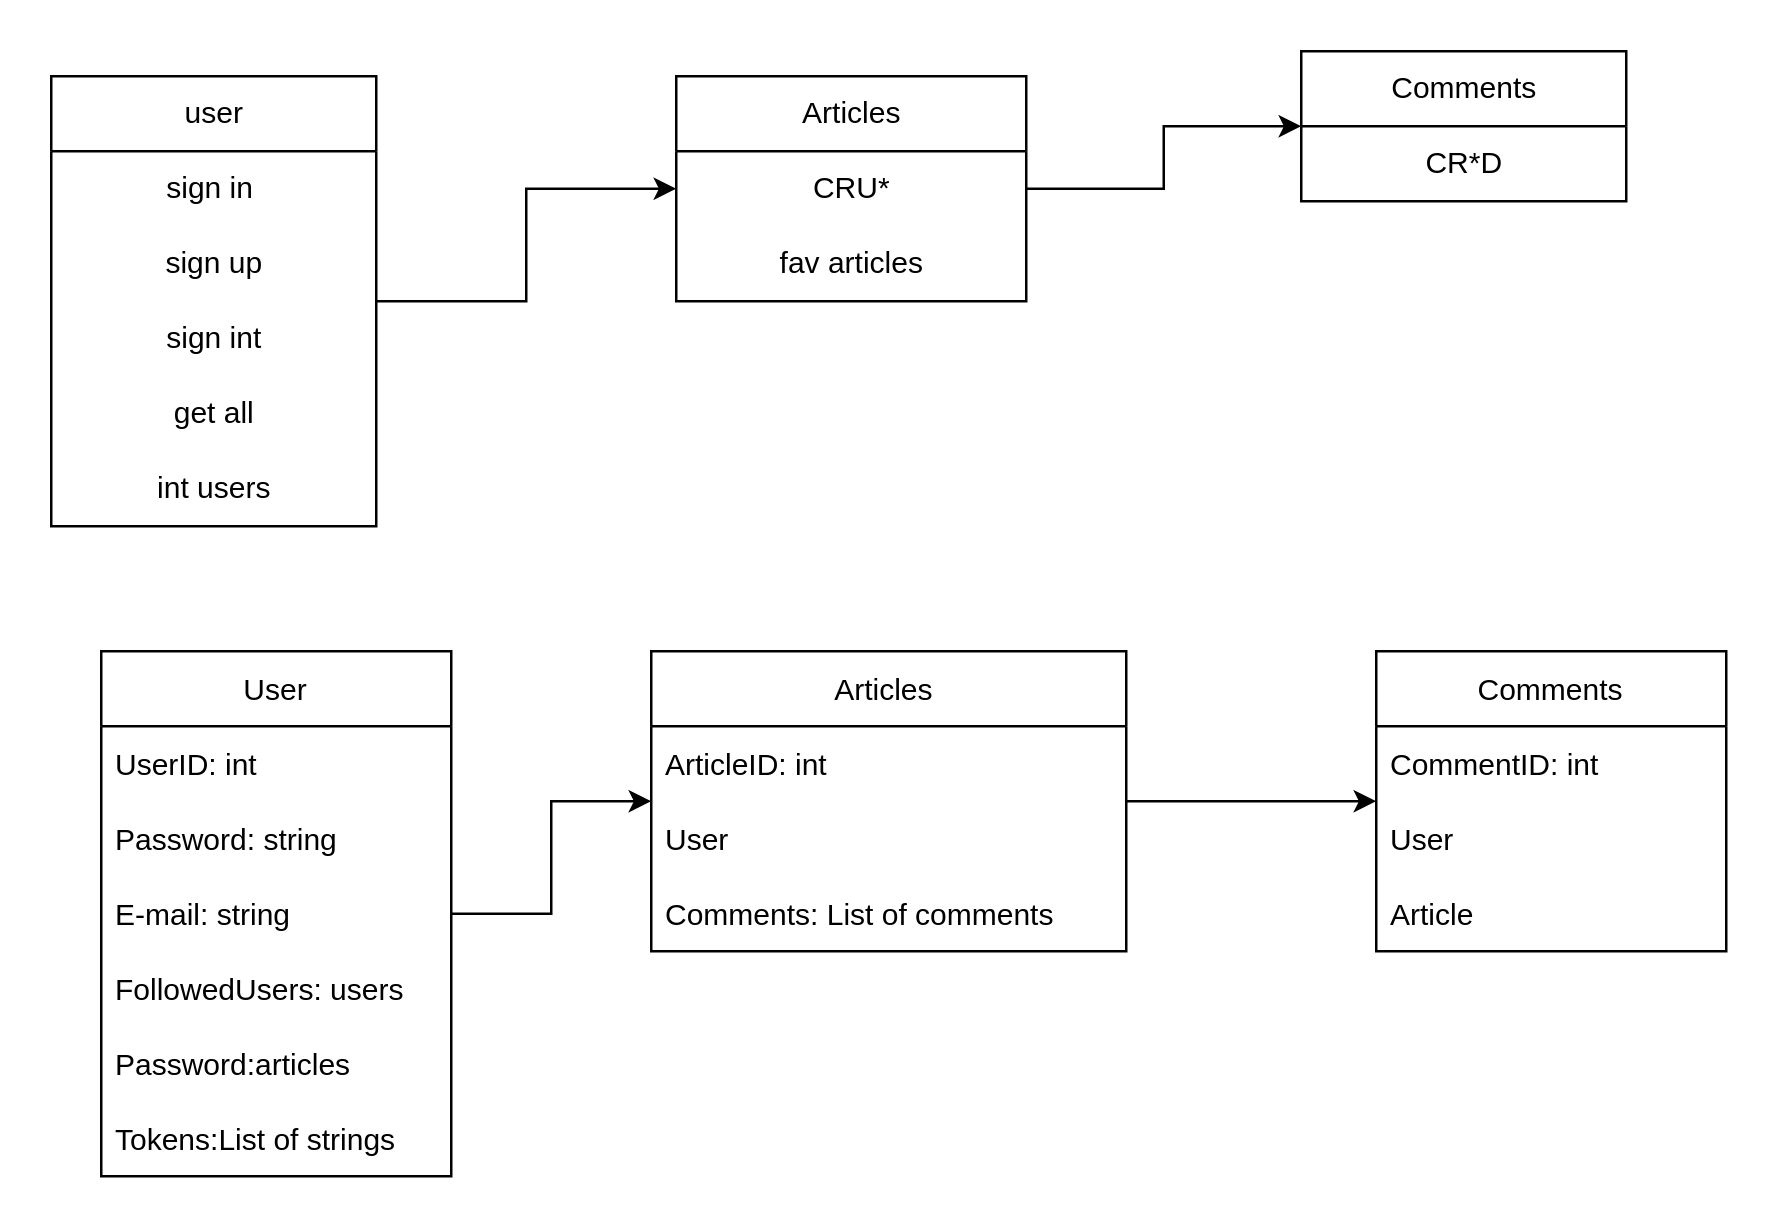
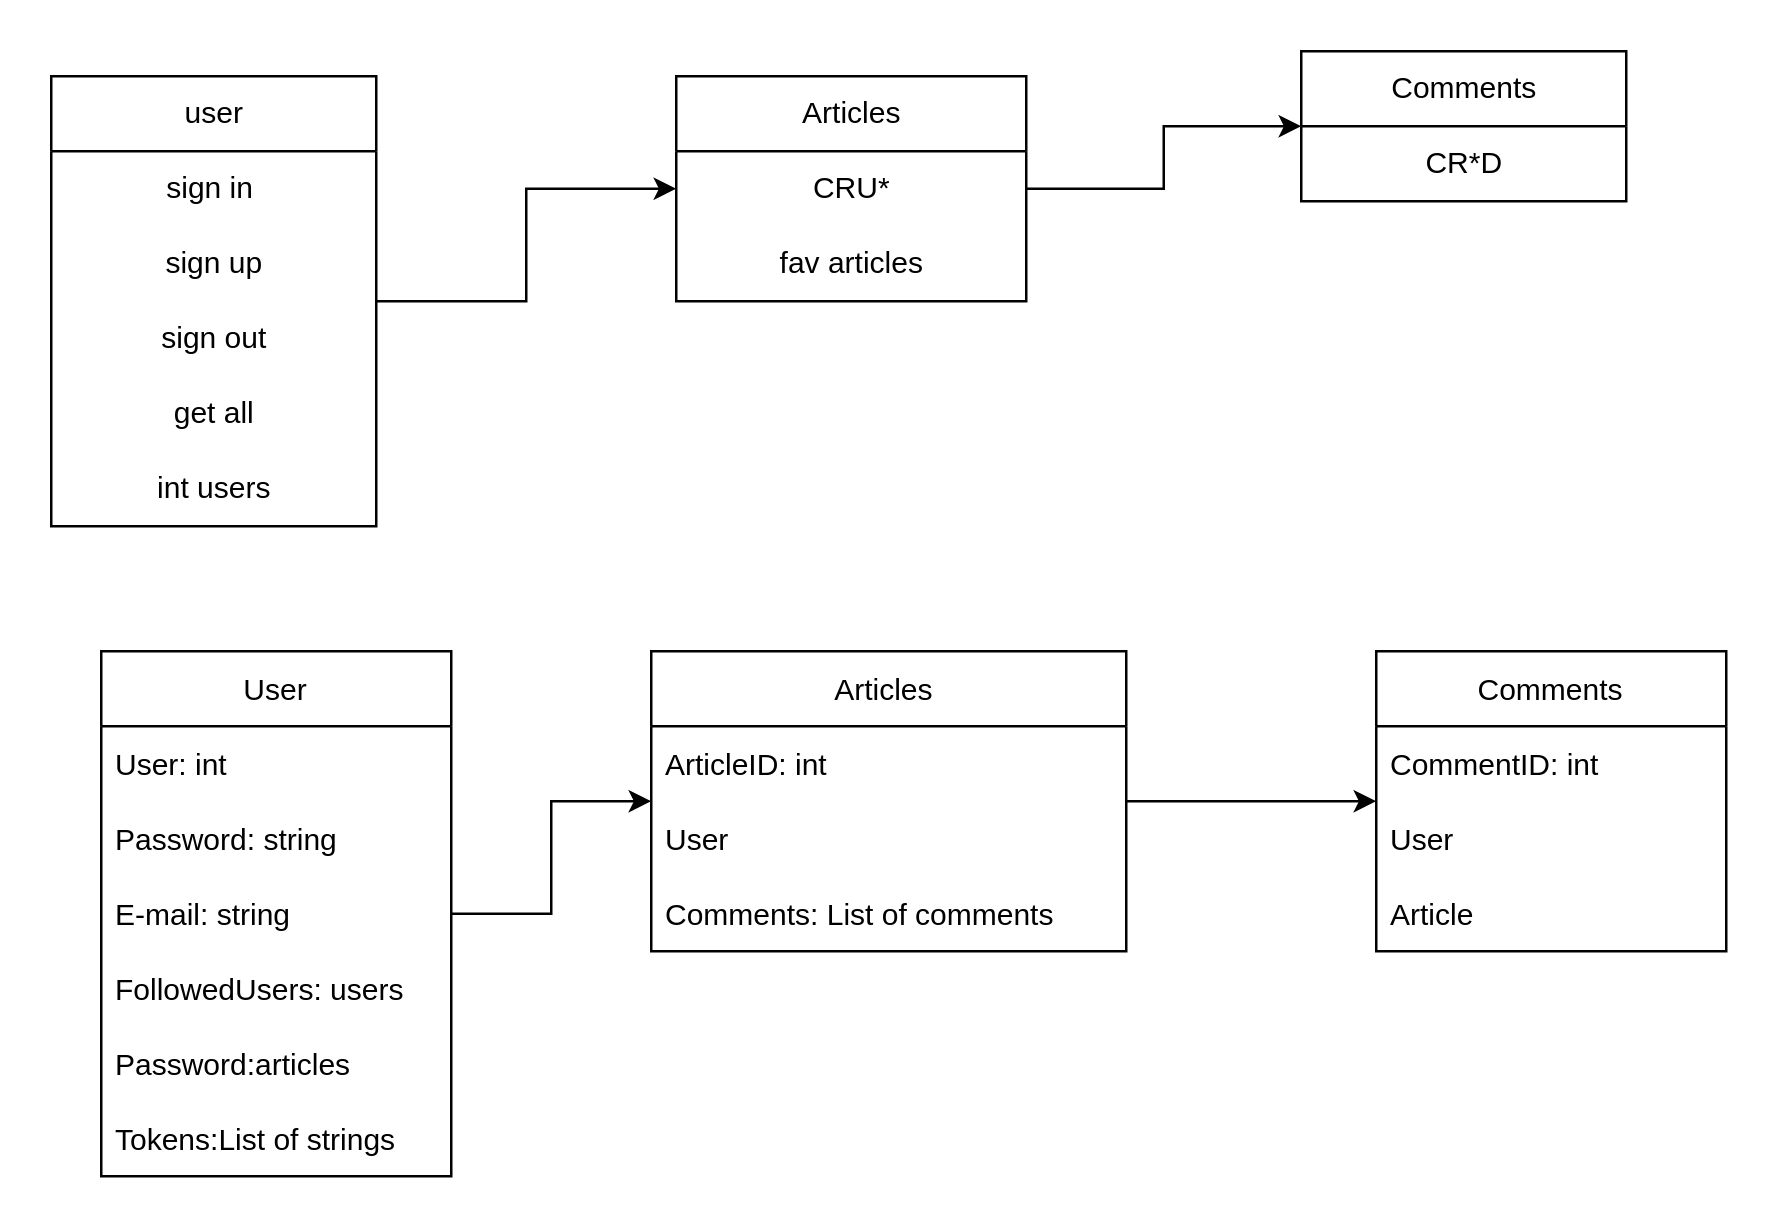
  <mxCell id="0" />
  <mxCell id="1" parent="0" />
  <mxCell id="2" value="" style="edgeStyle=orthogonalEdgeStyle;rounded=0;orthogonalLoop=1;jettySize=auto;html=1;" edge="1" parent="1" source="3" target="10"><mxGeometry relative="1" as="geometry" /></mxCell>
  <mxCell id="3" value="user" style="swimlane;fontStyle=0;childLayout=stackLayout;horizontal=1;startSize=30;horizontalStack=0;resizeParent=1;resizeParentMax=0;resizeLast=0;collapsible=1;marginBottom=0;fontFamily=Helvetica;fontSize=12;fontColor=default;align=center;strokeColor=default;fillColor=default;html=1;" vertex="1" parent="1"><mxGeometry x="20" y="30" width="130" height="180" as="geometry" /></mxCell>
  <mxCell id="4" value="sign in&amp;nbsp;" style="text;html=1;align=center;verticalAlign=middle;resizable=0;points=[];autosize=1;strokeColor=none;fillColor=none;" vertex="1" parent="3"><mxGeometry y="30" width="130" height="30" as="geometry" /></mxCell>
  <mxCell id="5" value="sign up" style="text;html=1;align=center;verticalAlign=middle;resizable=0;points=[];autosize=1;strokeColor=none;fillColor=none;" vertex="1" parent="3"><mxGeometry y="60" width="130" height="30" as="geometry" /></mxCell>
- <mxCell id="6" value="sign int" style="text;html=1;align=center;verticalAlign=middle;resizable=0;points=[];autosize=1;strokeColor=none;fillColor=none;" vertex="1" parent="3"><mxGeometry y="90" width="130" height="30" as="geometry" /></mxCell>
+ <mxCell id="6" value="sign out" style="text;html=1;align=center;verticalAlign=middle;resizable=0;points=[];autosize=1;strokeColor=none;fillColor=none;" vertex="1" parent="3"><mxGeometry y="90" width="130" height="30" as="geometry" /></mxCell>
  <mxCell id="7" value="get all" style="text;html=1;align=center;verticalAlign=middle;resizable=0;points=[];autosize=1;strokeColor=none;fillColor=none;" vertex="1" parent="3"><mxGeometry y="120" width="130" height="30" as="geometry" /></mxCell>
  <mxCell id="8" value="int users" style="text;html=1;align=center;verticalAlign=middle;resizable=0;points=[];autosize=1;strokeColor=none;fillColor=none;" vertex="1" parent="3"><mxGeometry y="150" width="130" height="30" as="geometry" /></mxCell>
  <mxCell id="9" value="" style="edgeStyle=orthogonalEdgeStyle;rounded=0;orthogonalLoop=1;jettySize=auto;html=1;" edge="1" parent="1" source="10" target="13"><mxGeometry relative="1" as="geometry" /></mxCell>
  <mxCell id="10" value="Articles" style="swimlane;fontStyle=0;childLayout=stackLayout;horizontal=1;startSize=30;horizontalStack=0;resizeParent=1;resizeParentMax=0;resizeLast=0;collapsible=1;marginBottom=0;fontFamily=Helvetica;fontSize=12;fontColor=default;align=center;strokeColor=default;fillColor=default;html=1;" vertex="1" parent="1"><mxGeometry x="270" y="30" width="140" height="90" as="geometry" /></mxCell>
  <mxCell id="11" value="CRU*" style="text;html=1;align=center;verticalAlign=middle;resizable=0;points=[];autosize=1;strokeColor=none;fillColor=none;" vertex="1" parent="10"><mxGeometry y="30" width="140" height="30" as="geometry" /></mxCell>
  <mxCell id="12" value="fav articles" style="text;html=1;align=center;verticalAlign=middle;resizable=0;points=[];autosize=1;strokeColor=none;fillColor=none;" vertex="1" parent="10"><mxGeometry y="60" width="140" height="30" as="geometry" /></mxCell>
  <mxCell id="13" value="Comments" style="swimlane;fontStyle=0;childLayout=stackLayout;horizontal=1;startSize=30;horizontalStack=0;resizeParent=1;resizeParentMax=0;resizeLast=0;collapsible=1;marginBottom=0;fontFamily=Helvetica;fontSize=12;fontColor=default;align=center;strokeColor=default;fillColor=default;html=1;" vertex="1" parent="1"><mxGeometry x="520" y="20" width="130" height="60" as="geometry" /></mxCell>
  <mxCell id="14" value="CR*D" style="text;html=1;align=center;verticalAlign=middle;resizable=0;points=[];autosize=1;strokeColor=none;fillColor=none;" vertex="1" parent="13"><mxGeometry y="30" width="130" height="30" as="geometry" /></mxCell>
  <mxCell id="15" value="" style="edgeStyle=orthogonalEdgeStyle;rounded=0;orthogonalLoop=1;jettySize=auto;html=1;" edge="1" parent="1" source="16" target="24"><mxGeometry relative="1" as="geometry" /></mxCell>
  <mxCell id="16" value="User" style="swimlane;fontStyle=0;childLayout=stackLayout;horizontal=1;startSize=30;horizontalStack=0;resizeParent=1;resizeParentMax=0;resizeLast=0;collapsible=1;marginBottom=0;" vertex="1" parent="1"><mxGeometry x="40" y="260" width="140" height="210" as="geometry" /></mxCell>
- <mxCell id="17" value="UserID: int " style="text;strokeColor=none;fillColor=none;align=left;verticalAlign=middle;spacingLeft=4;spacingRight=4;overflow=hidden;points=[[0,0.5],[1,0.5]];portConstraint=eastwest;rotatable=0;" vertex="1" parent="16"><mxGeometry y="30" width="140" height="30" as="geometry" /></mxCell>
+ <mxCell id="17" value="User: int " style="text;strokeColor=none;fillColor=none;align=left;verticalAlign=middle;spacingLeft=4;spacingRight=4;overflow=hidden;points=[[0,0.5],[1,0.5]];portConstraint=eastwest;rotatable=0;" vertex="1" parent="16"><mxGeometry y="30" width="140" height="30" as="geometry" /></mxCell>
  <mxCell id="18" value="Password: string" style="text;strokeColor=none;fillColor=none;align=left;verticalAlign=middle;spacingLeft=4;spacingRight=4;overflow=hidden;points=[[0,0.5],[1,0.5]];portConstraint=eastwest;rotatable=0;" vertex="1" parent="16"><mxGeometry y="60" width="140" height="30" as="geometry" /></mxCell>
  <mxCell id="19" value="E-mail: string" style="text;strokeColor=none;fillColor=none;align=left;verticalAlign=middle;spacingLeft=4;spacingRight=4;overflow=hidden;points=[[0,0.5],[1,0.5]];portConstraint=eastwest;rotatable=0;" vertex="1" parent="16"><mxGeometry y="90" width="140" height="30" as="geometry" /></mxCell>
  <mxCell id="20" value="FollowedUsers: users" style="text;strokeColor=none;fillColor=none;align=left;verticalAlign=middle;spacingLeft=4;spacingRight=4;overflow=hidden;points=[[0,0.5],[1,0.5]];portConstraint=eastwest;rotatable=0;" vertex="1" parent="16"><mxGeometry y="120" width="140" height="30" as="geometry" /></mxCell>
  <mxCell id="21" value="Password:articles" style="text;strokeColor=none;fillColor=none;align=left;verticalAlign=middle;spacingLeft=4;spacingRight=4;overflow=hidden;points=[[0,0.5],[1,0.5]];portConstraint=eastwest;rotatable=0;" vertex="1" parent="16"><mxGeometry y="150" width="140" height="30" as="geometry" /></mxCell>
  <mxCell id="22" value="Tokens:List of strings" style="text;strokeColor=none;fillColor=none;align=left;verticalAlign=middle;spacingLeft=4;spacingRight=4;overflow=hidden;points=[[0,0.5],[1,0.5]];portConstraint=eastwest;rotatable=0;" vertex="1" parent="16"><mxGeometry y="180" width="140" height="30" as="geometry" /></mxCell>
  <mxCell id="23" value="" style="edgeStyle=orthogonalEdgeStyle;rounded=0;orthogonalLoop=1;jettySize=auto;html=1;" edge="1" parent="1" source="24" target="28"><mxGeometry relative="1" as="geometry" /></mxCell>
  <mxCell id="24" value="Articles " style="swimlane;fontStyle=0;childLayout=stackLayout;horizontal=1;startSize=30;horizontalStack=0;resizeParent=1;resizeParentMax=0;resizeLast=0;collapsible=1;marginBottom=0;" vertex="1" parent="1"><mxGeometry x="260" y="260" width="190" height="120" as="geometry" /></mxCell>
  <mxCell id="25" value="ArticleID: int" style="text;strokeColor=none;fillColor=none;align=left;verticalAlign=middle;spacingLeft=4;spacingRight=4;overflow=hidden;points=[[0,0.5],[1,0.5]];portConstraint=eastwest;rotatable=0;" vertex="1" parent="24"><mxGeometry y="30" width="190" height="30" as="geometry" /></mxCell>
  <mxCell id="26" value="User" style="text;strokeColor=none;fillColor=none;align=left;verticalAlign=middle;spacingLeft=4;spacingRight=4;overflow=hidden;points=[[0,0.5],[1,0.5]];portConstraint=eastwest;rotatable=0;" vertex="1" parent="24"><mxGeometry y="60" width="190" height="30" as="geometry" /></mxCell>
  <mxCell id="27" value="Comments: List of comments" style="text;strokeColor=none;fillColor=none;align=left;verticalAlign=middle;spacingLeft=4;spacingRight=4;overflow=hidden;points=[[0,0.5],[1,0.5]];portConstraint=eastwest;rotatable=0;" vertex="1" parent="24"><mxGeometry y="90" width="190" height="30" as="geometry" /></mxCell>
  <mxCell id="28" value="Comments" style="swimlane;fontStyle=0;childLayout=stackLayout;horizontal=1;startSize=30;horizontalStack=0;resizeParent=1;resizeParentMax=0;resizeLast=0;collapsible=1;marginBottom=0;" vertex="1" parent="1"><mxGeometry x="550" y="260" width="140" height="120" as="geometry" /></mxCell>
  <mxCell id="29" value="CommentID: int" style="text;strokeColor=none;fillColor=none;align=left;verticalAlign=middle;spacingLeft=4;spacingRight=4;overflow=hidden;points=[[0,0.5],[1,0.5]];portConstraint=eastwest;rotatable=0;" vertex="1" parent="28"><mxGeometry y="30" width="140" height="30" as="geometry" /></mxCell>
  <mxCell id="30" value="User" style="text;strokeColor=none;fillColor=none;align=left;verticalAlign=middle;spacingLeft=4;spacingRight=4;overflow=hidden;points=[[0,0.5],[1,0.5]];portConstraint=eastwest;rotatable=0;" vertex="1" parent="28"><mxGeometry y="60" width="140" height="30" as="geometry" /></mxCell>
  <mxCell id="31" value="Article" style="text;strokeColor=none;fillColor=none;align=left;verticalAlign=middle;spacingLeft=4;spacingRight=4;overflow=hidden;points=[[0,0.5],[1,0.5]];portConstraint=eastwest;rotatable=0;" vertex="1" parent="28"><mxGeometry y="90" width="140" height="30" as="geometry" /></mxCell>
